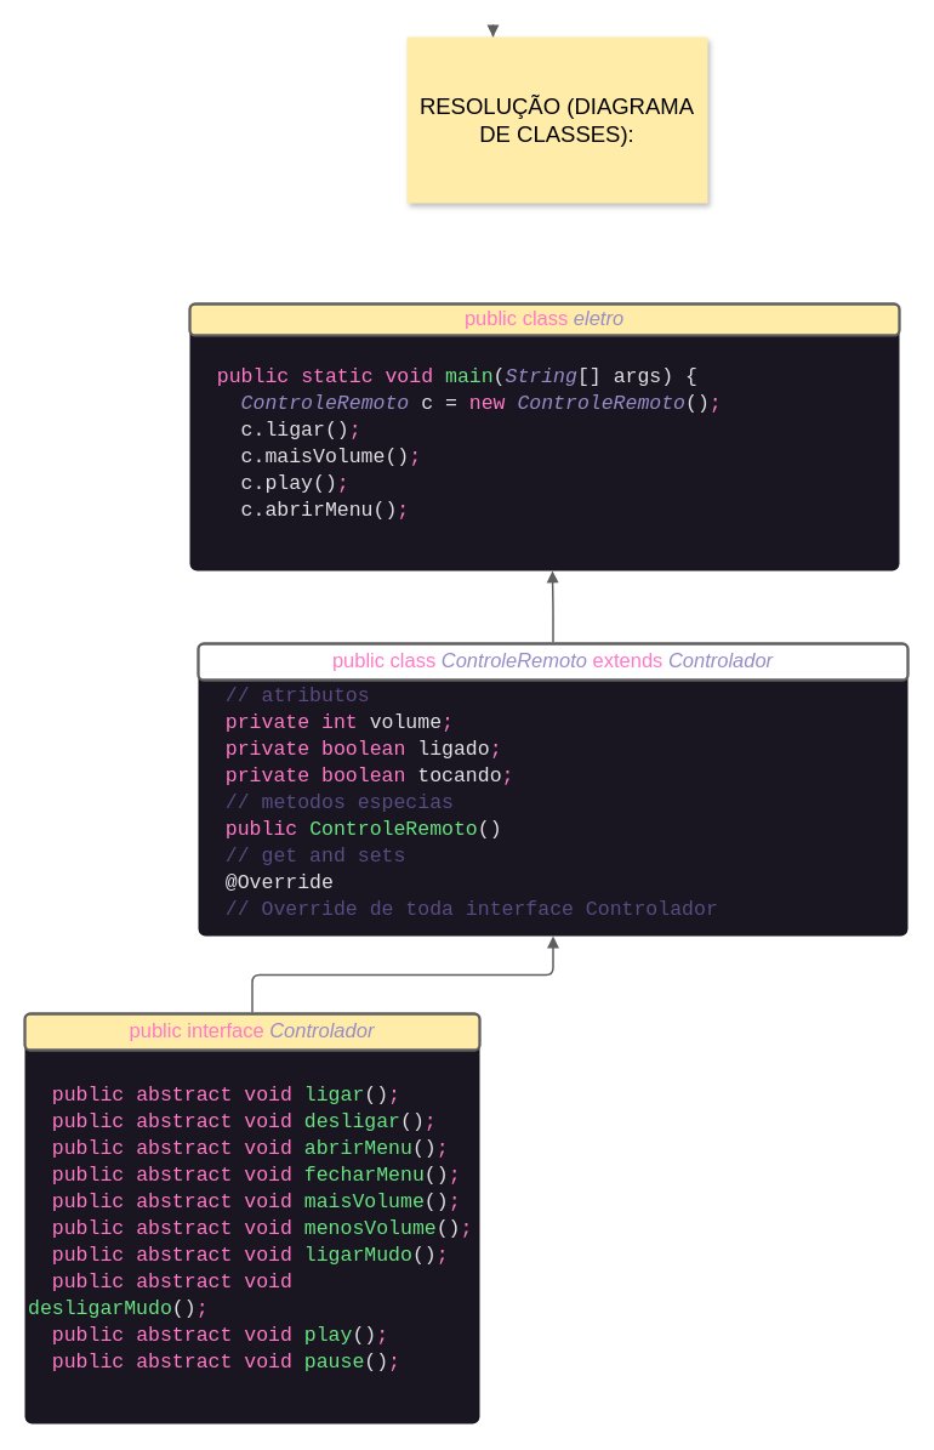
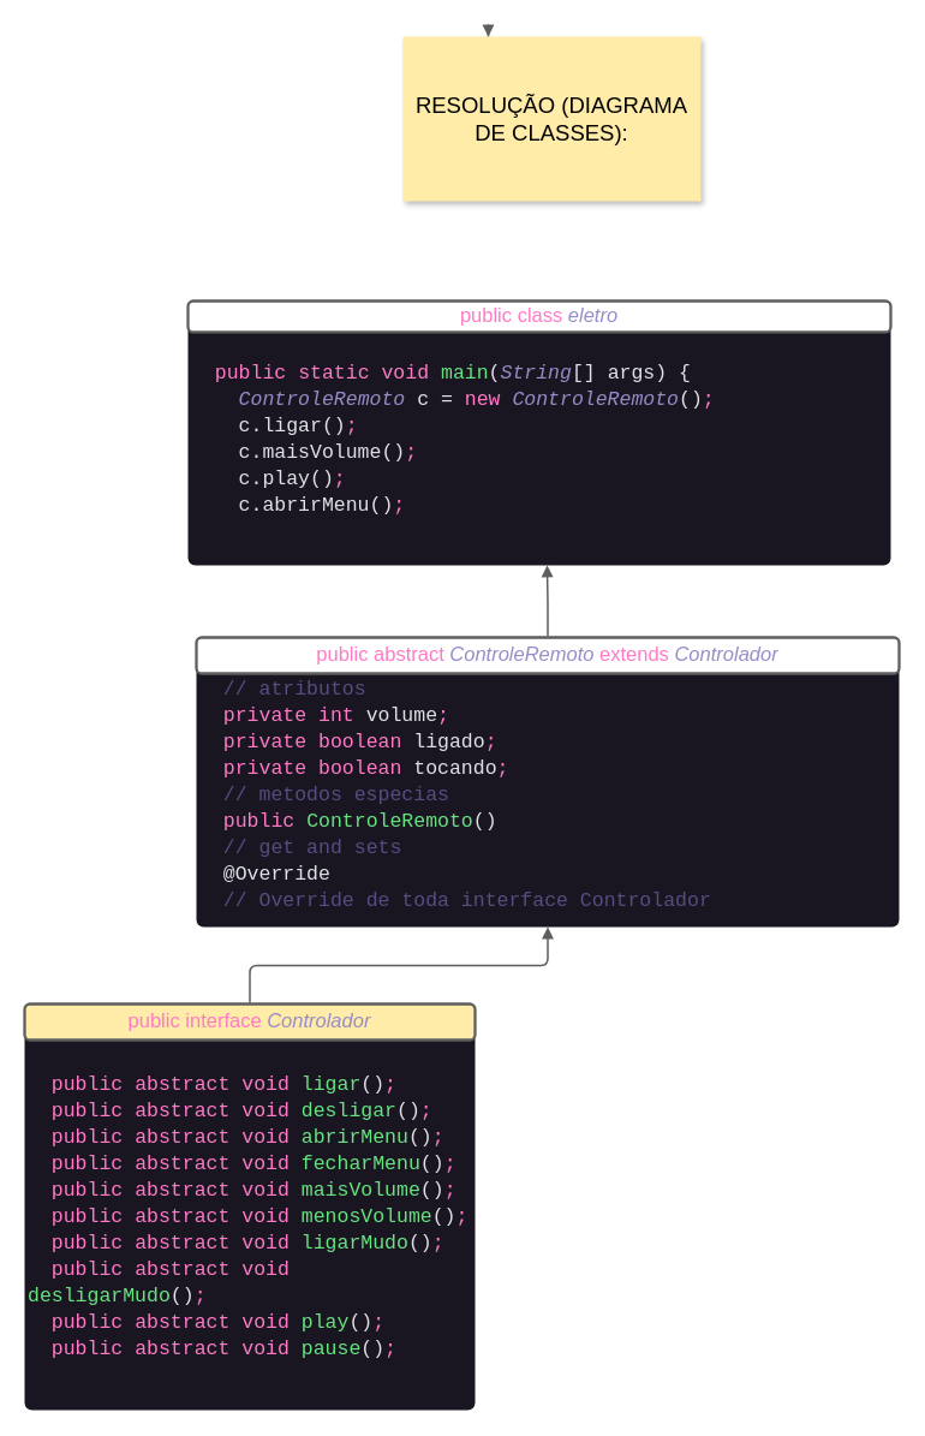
  <mxCell id="0" />
  <mxCell id="1" parent="0" />
  <mxCell id="2" value="" style="html=1;jettySize=18;whiteSpace=wrap;overflow=block;blockSpacing=1;fontSize=13;strokeColor=#5E5E5E;strokeWidth=1.5;rounded=1;arcSize=12;edgeStyle=orthogonalEdgeStyle;startArrow=none;;endArrow=block;endFill=1;;exitY=0;exitPerimeter=0;entryY=0;entryPerimeter=0;" parent="1" source="14" target="14" edge="1"><mxGeometry width="100" height="100" relative="1" as="geometry"><Array as="points"><mxPoint x="406" y="20" generated="1" /><mxPoint x="406" y="20" generated="1" /></Array></mxGeometry></mxCell>
  <mxCell id="3" value="" style="group;dropTarget=0;" parent="1" vertex="1"><mxGeometry x="163" y="530" width="585" height="241" as="geometry" /></mxCell>
  <mxCell id="4" value="&lt;div style=&quot;display: flex ; justify-content: flex-start ; align-items: baseline ; font-size: 0px ; line-height: 1.25 ; margin-top: -2px&quot;&gt;&lt;span&gt;&lt;div style=&quot;color: rgb(225 , 225 , 230) ; background-color: rgb(25 , 22 , 34) ; font-family: &amp;#34;cascadia mono&amp;#34; , &amp;#34;consolas&amp;#34; , &amp;#34;courier new&amp;#34; , monospace ; font-size: 16.5px ; line-height: 22px&quot;&gt;&lt;div style=&quot;font-family: &amp;#34;cascadia mono&amp;#34; , &amp;#34;consolas&amp;#34; , &amp;#34;courier new&amp;#34; , monospace ; line-height: 22px&quot;&gt;&lt;div style=&quot;line-height: 22px&quot;&gt;&lt;div style=&quot;line-height: 22px&quot;&gt;&lt;div style=&quot;line-height: 22px&quot;&gt;&lt;div style=&quot;line-height: 22px&quot;&gt;&lt;div style=&quot;font-family: &amp;#34;cascadia mono&amp;#34; , &amp;#34;consolas&amp;#34; , &amp;#34;courier new&amp;#34; , monospace ; line-height: 22px&quot;&gt;&lt;div&gt;&amp;nbsp; &lt;span style=&quot;color: #5a4b81&quot;&gt;// atributos&lt;/span&gt;&lt;/div&gt;&lt;div&gt;&amp;nbsp; &lt;span style=&quot;color: #ff79c6&quot;&gt;private&lt;/span&gt; &lt;span style=&quot;color: #ff79c6&quot;&gt;int&lt;/span&gt; volume&lt;span style=&quot;color: #ff79c6&quot;&gt;;&lt;/span&gt;&lt;/div&gt;&lt;div&gt;&amp;nbsp; &lt;span style=&quot;color: #ff79c6&quot;&gt;private&lt;/span&gt; &lt;span style=&quot;color: #ff79c6&quot;&gt;boolean&lt;/span&gt; ligado&lt;span style=&quot;color: #ff79c6&quot;&gt;;&lt;/span&gt;&lt;/div&gt;&lt;div&gt;&amp;nbsp; &lt;span style=&quot;color: #ff79c6&quot;&gt;private&lt;/span&gt; &lt;span style=&quot;color: #ff79c6&quot;&gt;boolean&lt;/span&gt; tocando&lt;span style=&quot;color: #ff79c6&quot;&gt;;&lt;/span&gt;&lt;/div&gt;&lt;div&gt;&lt;div style=&quot;font-family: &amp;#34;cascadia mono&amp;#34; , &amp;#34;consolas&amp;#34; , &amp;#34;courier new&amp;#34; , monospace ; line-height: 22px&quot;&gt;&lt;div&gt;&lt;span style=&quot;color: #5a4b81&quot;&gt;&amp;nbsp; // metodos especias&lt;/span&gt;&lt;/div&gt;&lt;div&gt;&amp;nbsp; &lt;span style=&quot;color: #ff79c6&quot;&gt;public&lt;/span&gt; &lt;span style=&quot;color: #67e480&quot;&gt;ControleRemoto&lt;/span&gt;() &lt;/div&gt;&lt;div&gt;&lt;span&gt;&#09;&lt;/span&gt;&lt;span style=&quot;font-family: &amp;#34;cascadia mono&amp;#34; , &amp;#34;consolas&amp;#34; , &amp;#34;courier new&amp;#34; , monospace&quot;&gt;&amp;nbsp; &lt;/span&gt;&lt;span style=&quot;font-family: &amp;#34;cascadia mono&amp;#34; , &amp;#34;consolas&amp;#34; , &amp;#34;courier new&amp;#34; , monospace ; color: rgb(90 , 75 , 129)&quot;&gt;// get and sets&lt;/span&gt;&lt;br&gt;&lt;/div&gt;&lt;div style=&quot;font-family: &amp;#34;cascadia mono&amp;#34; , &amp;#34;consolas&amp;#34; , &amp;#34;courier new&amp;#34; , monospace ; line-height: 22px&quot;&gt;&lt;div&gt;&lt;/div&gt;&lt;/div&gt;&lt;div&gt;&lt;div style=&quot;font-family: &amp;#34;cascadia mono&amp;#34; , &amp;#34;consolas&amp;#34; , &amp;#34;courier new&amp;#34; , monospace ; line-height: 22px&quot;&gt;&amp;nbsp; @Override&lt;br&gt;&lt;span style=&quot;font-family: &amp;#34;cascadia mono&amp;#34; , &amp;#34;consolas&amp;#34; , &amp;#34;courier new&amp;#34; , monospace&quot;&gt;&amp;nbsp;&amp;nbsp;&lt;/span&gt;&lt;span style=&quot;font-family: &amp;#34;cascadia mono&amp;#34; , &amp;#34;consolas&amp;#34; , &amp;#34;courier new&amp;#34; , monospace ; color: rgb(90 , 75 , 129)&quot;&gt;// Override de toda interface Controlador&lt;/span&gt;&lt;br&gt;&lt;/div&gt;&lt;/div&gt;&lt;/div&gt;&lt;/div&gt;&lt;/div&gt;&lt;/div&gt;&lt;/div&gt;&lt;/div&gt;&lt;/div&gt;&lt;/div&gt;&lt;/div&gt;&lt;/span&gt;&lt;/div&gt;" style="html=1;overflow=block;blockSpacing=1;whiteSpace=wrap;;whiteSpace=wrap;fontSize=13;fontFamily=Helvetica;spacing=3.8;verticalAlign=middle;strokeOpacity=0;fillOpacity=100;rounded=1;absoluteArcSize=1;arcSize=12;fillColor=#191621;strokeWidth=1.5;align=left;" parent="3" vertex="1"><mxGeometry y="22" width="585" height="219" as="geometry" /></mxCell>
- <mxCell id="5" value="&lt;div style=&quot;display: flex ; justify-content: center ; text-align: center ; align-items: baseline ; line-height: 1.25 ; margin-top: -2px&quot;&gt;&lt;span style=&quot;font-size: 16.5px ; color: rgb(255 , 121 , 198)&quot;&gt;public&lt;/span&gt;&lt;span style=&quot;font-size: 16.5px ; color: rgb(225 , 225 , 230)&quot;&gt; &lt;/span&gt;&lt;span style=&quot;font-size: 16.5px ; color: rgb(255 , 121 , 198)&quot;&gt;&amp;nbsp;class&lt;/span&gt;&lt;span style=&quot;font-size: 16.5px ; color: rgb(225 , 225 , 230)&quot;&gt;&amp;nbsp;&lt;/span&gt;&lt;span&gt;&lt;span style=&quot;font-size: 16.5px&quot;&gt;&lt;font color=&quot;#988bc7&quot;&gt;&lt;i&gt;ControleRemoto&amp;nbsp;&lt;/i&gt;&lt;/font&gt;&lt;/span&gt;&lt;span style=&quot;font-size: 16.5px&quot;&gt;&lt;font color=&quot;#ff79c6&quot;&gt;extends&amp;nbsp;&lt;/font&gt;&lt;/span&gt;&lt;span style=&quot;font-size: 16.5px&quot;&gt;&lt;font color=&quot;#988bc7&quot;&gt;&lt;i&gt;Controlador&lt;/i&gt;&lt;/font&gt;&lt;/span&gt;&lt;/span&gt;&lt;/div&gt;" style="html=1;overflow=block;blockSpacing=1;whiteSpace=wrap;;whiteSpace=wrap;fontSize=13;spacing=3.8;strokeColor=#5e5e5e;strokeOpacity=100;rounded=1;absoluteArcSize=1;arcSize=9;strokeWidth=2.3;" parent="3" vertex="1"><mxGeometry width="585" height="30" as="geometry" /></mxCell>
+ <mxCell id="5" value="&lt;div style=&quot;display: flex ; justify-content: center ; text-align: center ; align-items: baseline ; line-height: 1.25 ; margin-top: -2px&quot;&gt;&lt;span style=&quot;font-size: 16.5px ; color: rgb(255 , 121 , 198)&quot;&gt;public&lt;/span&gt;&lt;span style=&quot;font-size: 16.5px ; color: rgb(225 , 225 , 230)&quot;&gt; &lt;/span&gt;&lt;span style=&quot;font-size: 16.5px ; color: rgb(255 , 121 , 198)&quot;&gt;&amp;nbsp;abstract&lt;/span&gt;&lt;span style=&quot;font-size: 16.5px ; color: rgb(225 , 225 , 230)&quot;&gt;&amp;nbsp;&lt;/span&gt;&lt;span&gt;&lt;span style=&quot;font-size: 16.5px&quot;&gt;&lt;font color=&quot;#988bc7&quot;&gt;&lt;i&gt;ControleRemoto&amp;nbsp;&lt;/i&gt;&lt;/font&gt;&lt;/span&gt;&lt;span style=&quot;font-size: 16.5px&quot;&gt;&lt;font color=&quot;#ff79c6&quot;&gt;extends&amp;nbsp;&lt;/font&gt;&lt;/span&gt;&lt;span style=&quot;font-size: 16.5px&quot;&gt;&lt;font color=&quot;#988bc7&quot;&gt;&lt;i&gt;Controlador&lt;/i&gt;&lt;/font&gt;&lt;/span&gt;&lt;/span&gt;&lt;/div&gt;" style="html=1;overflow=block;blockSpacing=1;whiteSpace=wrap;;whiteSpace=wrap;fontSize=13;spacing=3.8;strokeColor=#5e5e5e;strokeOpacity=100;rounded=1;absoluteArcSize=1;arcSize=9;strokeWidth=2.3;" parent="3" vertex="1"><mxGeometry width="585" height="30" as="geometry" /></mxCell>
  <mxCell id="6" value="" style="group;dropTarget=0;" parent="1" vertex="1"><mxGeometry x="156" y="250" width="585" height="220" as="geometry" /></mxCell>
  <mxCell id="7" value="&lt;div style=&quot;display: flex ; justify-content: flex-start ; align-items: baseline ; font-size: 0px ; line-height: 1.25 ; margin-top: -2px&quot;&gt;&lt;span&gt;&lt;div style=&quot;color: rgb(225 , 225 , 230) ; background-color: rgb(25 , 22 , 34) ; font-family: &amp;#34;cascadia mono&amp;#34; , &amp;#34;consolas&amp;#34; , &amp;#34;courier new&amp;#34; , monospace ; font-size: 16.5px ; line-height: 22px&quot;&gt;&lt;div style=&quot;font-family: &amp;#34;cascadia mono&amp;#34; , &amp;#34;consolas&amp;#34; , &amp;#34;courier new&amp;#34; , monospace ; line-height: 22px&quot;&gt;&lt;div&gt;&amp;nbsp; &lt;span style=&quot;color: #ff79c6&quot;&gt;public&lt;/span&gt; &lt;span style=&quot;color: #ff79c6&quot;&gt;static&lt;/span&gt; &lt;span style=&quot;color: #ff79c6&quot;&gt;void&lt;/span&gt; &lt;span style=&quot;color: #67e480&quot;&gt;main&lt;/span&gt;(&lt;span style=&quot;color: #988bc7 ; font-style: italic&quot;&gt;String&lt;/span&gt;[] args) {&lt;/div&gt;&lt;div&gt;&amp;nbsp; &amp;nbsp; &lt;span style=&quot;color: #988bc7 ; font-style: italic&quot;&gt;ControleRemoto&lt;/span&gt; c = &lt;span style=&quot;color: #ff79c6&quot;&gt;new&lt;/span&gt; &lt;span style=&quot;color: #988bc7 ; font-style: italic&quot;&gt;ControleRemoto&lt;/span&gt;()&lt;span style=&quot;color: #ff79c6&quot;&gt;;&lt;/span&gt;&lt;/div&gt;&lt;div&gt;&amp;nbsp; &amp;nbsp; c.ligar()&lt;span style=&quot;color: #ff79c6&quot;&gt;;&lt;/span&gt;&lt;/div&gt;&lt;div&gt;&amp;nbsp; &amp;nbsp; c.maisVolume()&lt;span style=&quot;color: #ff79c6&quot;&gt;;&lt;/span&gt;&lt;/div&gt;&lt;div&gt;&amp;nbsp; &amp;nbsp; c.play()&lt;span style=&quot;color: #ff79c6&quot;&gt;;&lt;/span&gt;&lt;/div&gt;&lt;div&gt;&amp;nbsp; &amp;nbsp; c.abrirMenu()&lt;span style=&quot;color: #ff79c6&quot;&gt;;&lt;/span&gt;&lt;/div&gt;&lt;/div&gt;&lt;/div&gt;&lt;/span&gt;&lt;/div&gt;" style="html=1;overflow=block;blockSpacing=1;whiteSpace=wrap;;whiteSpace=wrap;fontSize=13;fontFamily=Helvetica;spacing=3.8;verticalAlign=middle;strokeOpacity=0;fillOpacity=100;rounded=1;absoluteArcSize=1;arcSize=12;fillColor=#191621;strokeWidth=1.5;align=left;" parent="6" vertex="1"><mxGeometry y="12.941" width="585" height="207.059" as="geometry" /></mxCell>
- <mxCell id="8" value="&lt;div style=&quot;display: flex ; justify-content: center ; text-align: center ; align-items: baseline ; font-size: 0 ; line-height: 1.25 ; margin-top: -2px&quot;&gt;&lt;span&gt;&lt;span style=&quot;font-size: 16.5px ; color: #ff79c6&quot;&gt;public&lt;/span&gt;&lt;span style=&quot;font-size: 16.5px ; color: #e1e1e6&quot;&gt; &lt;/span&gt;&lt;span style=&quot;font-size: 16.5px ; color: #ff79c6&quot;&gt;class&lt;/span&gt;&lt;span style=&quot;font-size: 16.5px ; color: #e1e1e6&quot;&gt;&amp;nbsp;&lt;/span&gt;&lt;span style=&quot;font-size: 16.5px&quot;&gt;&lt;font color=&quot;#988bc7&quot;&gt;&lt;i&gt;eletro&lt;/i&gt;&lt;/font&gt;&lt;/span&gt;&lt;/span&gt;&lt;/div&gt;" style="html=1;overflow=block;blockSpacing=1;whiteSpace=wrap;whiteSpace=wrap;fontSize=13;spacing=3.8;strokeColor=#5e5e5e;strokeOpacity=100;rounded=1;absoluteArcSize=1;arcSize=9;strokeWidth=2.3;fillColor=#ffeca9;" parent="6" vertex="1"><mxGeometry width="585" height="25.882" as="geometry" /></mxCell>
+ <mxCell id="8" value="&lt;div style=&quot;display: flex ; justify-content: center ; text-align: center ; align-items: baseline ; font-size: 0 ; line-height: 1.25 ; margin-top: -2px&quot;&gt;&lt;span&gt;&lt;span style=&quot;font-size: 16.5px ; color: #ff79c6&quot;&gt;public&lt;/span&gt;&lt;span style=&quot;font-size: 16.5px ; color: #e1e1e6&quot;&gt; &lt;/span&gt;&lt;span style=&quot;font-size: 16.5px ; color: #ff79c6&quot;&gt;class&lt;/span&gt;&lt;span style=&quot;font-size: 16.5px ; color: #e1e1e6&quot;&gt;&amp;nbsp;&lt;/span&gt;&lt;span style=&quot;font-size: 16.5px&quot;&gt;&lt;font color=&quot;#988bc7&quot;&gt;&lt;i&gt;eletro&lt;/i&gt;&lt;/font&gt;&lt;/span&gt;&lt;/span&gt;&lt;/div&gt;" style="html=1;overflow=block;blockSpacing=1;whiteSpace=wrap;;whiteSpace=wrap;fontSize=13;spacing=3.8;strokeColor=#5e5e5e;strokeOpacity=100;rounded=1;absoluteArcSize=1;arcSize=9;strokeWidth=2.3;" parent="6" vertex="1"><mxGeometry width="585" height="25.882" as="geometry" /></mxCell>
  <mxCell id="9" value="" style="group;dropTarget=0;" parent="1" vertex="1"><mxGeometry x="20" y="835" width="375" height="338" as="geometry" /></mxCell>
  <mxCell id="10" value="&lt;div style=&quot;color: rgb(225 , 225 , 230) ; background-color: rgb(25 , 22 , 34) ; font-family: &amp;#34;cascadia mono&amp;#34; , &amp;#34;consolas&amp;#34; , &amp;#34;courier new&amp;#34; , monospace ; font-size: 16.5px ; line-height: 22px&quot;&gt;&lt;div style=&quot;line-height: 22px&quot;&gt;&lt;div style=&quot;line-height: 22px&quot;&gt;&lt;div style=&quot;font-family: &amp;#34;cascadia mono&amp;#34; , &amp;#34;consolas&amp;#34; , &amp;#34;courier new&amp;#34; , monospace ; line-height: 22px&quot;&gt;&lt;div&gt;&amp;nbsp; &lt;span style=&quot;color: #ff79c6&quot;&gt;public&lt;/span&gt; &lt;span style=&quot;color: #ff79c6&quot;&gt;abstract&lt;/span&gt; &lt;span style=&quot;color: #ff79c6&quot;&gt;void&lt;/span&gt; &lt;span style=&quot;color: #67e480&quot;&gt;ligar&lt;/span&gt;()&lt;span style=&quot;color: #ff79c6&quot;&gt;;&lt;/span&gt;&lt;/div&gt;&lt;div&gt;&amp;nbsp; &lt;span style=&quot;color: #ff79c6&quot;&gt;public&lt;/span&gt; &lt;span style=&quot;color: #ff79c6&quot;&gt;abstract&lt;/span&gt; &lt;span style=&quot;color: #ff79c6&quot;&gt;void&lt;/span&gt; &lt;span style=&quot;color: #67e480&quot;&gt;desligar&lt;/span&gt;()&lt;span style=&quot;color: #ff79c6&quot;&gt;;&lt;/span&gt;&lt;/div&gt;&lt;div&gt;&amp;nbsp; &lt;span style=&quot;color: #ff79c6&quot;&gt;public&lt;/span&gt; &lt;span style=&quot;color: #ff79c6&quot;&gt;abstract&lt;/span&gt; &lt;span style=&quot;color: #ff79c6&quot;&gt;void&lt;/span&gt; &lt;span style=&quot;color: #67e480&quot;&gt;abrirMenu&lt;/span&gt;()&lt;span style=&quot;color: #ff79c6&quot;&gt;;&lt;/span&gt;&lt;/div&gt;&lt;div&gt;&amp;nbsp; &lt;span style=&quot;color: #ff79c6&quot;&gt;public&lt;/span&gt; &lt;span style=&quot;color: #ff79c6&quot;&gt;abstract&lt;/span&gt; &lt;span style=&quot;color: #ff79c6&quot;&gt;void&lt;/span&gt; &lt;span style=&quot;color: #67e480&quot;&gt;fecharMenu&lt;/span&gt;()&lt;span style=&quot;color: #ff79c6&quot;&gt;;&lt;/span&gt;&lt;/div&gt;&lt;div&gt;&amp;nbsp; &lt;span style=&quot;color: #ff79c6&quot;&gt;public&lt;/span&gt; &lt;span style=&quot;color: #ff79c6&quot;&gt;abstract&lt;/span&gt; &lt;span style=&quot;color: #ff79c6&quot;&gt;void&lt;/span&gt; &lt;span style=&quot;color: #67e480&quot;&gt;maisVolume&lt;/span&gt;()&lt;span style=&quot;color: #ff79c6&quot;&gt;;&lt;/span&gt;&lt;/div&gt;&lt;div&gt;&amp;nbsp; &lt;span style=&quot;color: #ff79c6&quot;&gt;public&lt;/span&gt; &lt;span style=&quot;color: #ff79c6&quot;&gt;abstract&lt;/span&gt; &lt;span style=&quot;color: #ff79c6&quot;&gt;void&lt;/span&gt; &lt;span style=&quot;color: #67e480&quot;&gt;menosVolume&lt;/span&gt;()&lt;span style=&quot;color: #ff79c6&quot;&gt;;&lt;/span&gt;&lt;/div&gt;&lt;div&gt;&amp;nbsp; &lt;span style=&quot;color: #ff79c6&quot;&gt;public&lt;/span&gt; &lt;span style=&quot;color: #ff79c6&quot;&gt;abstract&lt;/span&gt; &lt;span style=&quot;color: #ff79c6&quot;&gt;void&lt;/span&gt; &lt;span style=&quot;color: #67e480&quot;&gt;ligarMudo&lt;/span&gt;()&lt;span style=&quot;color: #ff79c6&quot;&gt;;&lt;/span&gt;&lt;/div&gt;&lt;div&gt;&amp;nbsp; &lt;span style=&quot;color: #ff79c6&quot;&gt;public&lt;/span&gt; &lt;span style=&quot;color: #ff79c6&quot;&gt;abstract&lt;/span&gt; &lt;span style=&quot;color: #ff79c6&quot;&gt;void&lt;/span&gt; &lt;span style=&quot;color: #67e480&quot;&gt;desligarMudo&lt;/span&gt;()&lt;span style=&quot;color: #ff79c6&quot;&gt;;&lt;/span&gt;&lt;/div&gt;&lt;div&gt;&amp;nbsp; &lt;span style=&quot;color: #ff79c6&quot;&gt;public&lt;/span&gt; &lt;span style=&quot;color: #ff79c6&quot;&gt;abstract&lt;/span&gt; &lt;span style=&quot;color: #ff79c6&quot;&gt;void&lt;/span&gt; &lt;span style=&quot;color: #67e480&quot;&gt;play&lt;/span&gt;()&lt;span style=&quot;color: #ff79c6&quot;&gt;;&lt;/span&gt;&lt;/div&gt;&lt;div&gt;&amp;nbsp; &lt;span style=&quot;color: #ff79c6&quot;&gt;public&lt;/span&gt; &lt;span style=&quot;color: #ff79c6&quot;&gt;abstract&lt;/span&gt; &lt;span style=&quot;color: #ff79c6&quot;&gt;void&lt;/span&gt; &lt;span style=&quot;color: #67e480&quot;&gt;pause&lt;/span&gt;()&lt;span style=&quot;color: #ff79c6&quot;&gt;;&lt;/span&gt;&lt;/div&gt;&lt;/div&gt;&lt;/div&gt;&lt;/div&gt;&lt;/div&gt;" style="html=1;overflow=block;blockSpacing=1;whiteSpace=wrap;;whiteSpace=wrap;fontSize=13;fontFamily=Helvetica;spacing=3.8;verticalAlign=middle;strokeOpacity=0;fillOpacity=100;rounded=1;absoluteArcSize=1;arcSize=12;fillColor=#191621;strokeWidth=1.5;align=left;" parent="9" vertex="1"><mxGeometry y="15" width="375" height="323" as="geometry" /></mxCell>
  <mxCell id="11" value="&lt;div style=&quot;display: flex ; justify-content: center ; text-align: center ; align-items: baseline ; line-height: 1.25 ; margin-top: -2px&quot;&gt;&lt;span style=&quot;font-size: 16.5px ; color: rgb(255 , 121 , 198)&quot;&gt;public&amp;nbsp;&lt;/span&gt;&lt;span&gt;&lt;font color=&quot;#ff79c6&quot;&gt;&lt;span style=&quot;font-size: 16.5px&quot;&gt;interface&lt;/span&gt;&lt;/font&gt;&lt;/span&gt;&lt;span style=&quot;font-size: 16.5px ; color: rgb(225 , 225 , 230)&quot;&gt; &lt;/span&gt;&lt;span style=&quot;font-size: 16.5px ; color: rgb(152 , 139 , 199) ; font-style: italic&quot;&gt;&amp;nbsp;Controlador&lt;/span&gt;&lt;/div&gt;" style="html=1;overflow=block;blockSpacing=1;whiteSpace=wrap;whiteSpace=wrap;fontSize=13;spacing=3.8;strokeColor=#5e5e5e;strokeOpacity=100;rounded=1;absoluteArcSize=1;arcSize=9;strokeWidth=2.3;fillColor=#ffeca9;" parent="9" vertex="1"><mxGeometry width="375" height="30" as="geometry" /></mxCell>
  <mxCell id="12" value="" style="html=1;jettySize=18;whiteSpace=wrap;overflow=block;blockSpacing=1;fontSize=13;strokeColor=#5E5E5E;strokeWidth=1.5;rounded=1;arcSize=12;edgeStyle=orthogonalEdgeStyle;startArrow=none;;endArrow=block;endFill=1;;exitX=0.5;exitY=-0.037;exitPerimeter=0;entryX=0.5;entryY=1;entryPerimeter=0;" parent="1" source="11" target="4" edge="1"><mxGeometry width="100" height="100" relative="1" as="geometry"><Array as="points" /></mxGeometry></mxCell>
  <mxCell id="13" value="" style="html=1;jettySize=18;whiteSpace=wrap;overflow=block;blockSpacing=1;fontSize=13;strokeColor=#5E5E5E;strokeWidth=1.5;rounded=1;arcSize=12;edgeStyle=orthogonalEdgeStyle;startArrow=none;;endArrow=block;endFill=1;;exitX=0.5;exitY=-0.038;exitPerimeter=0;entryX=0.511;entryY=1;entryPerimeter=0;" parent="1" source="5" target="7" edge="1"><mxGeometry width="100" height="100" relative="1" as="geometry"><Array as="points" /></mxGeometry></mxCell>
  <mxCell id="14" value="RESOLUÇÃO (DIAGRAMA DE CLASSES):" style="html=1;overflow=block;blockSpacing=1;whiteSpace=wrap;shadow=1;whiteSpace=wrap;fontSize=18.5;spacing=3.8;strokeColor=none;fillColor=#FFECA9;strokeWidth=0;" parent="1" vertex="1"><mxGeometry x="335" y="30" width="248" height="137" as="geometry" /></mxCell>
